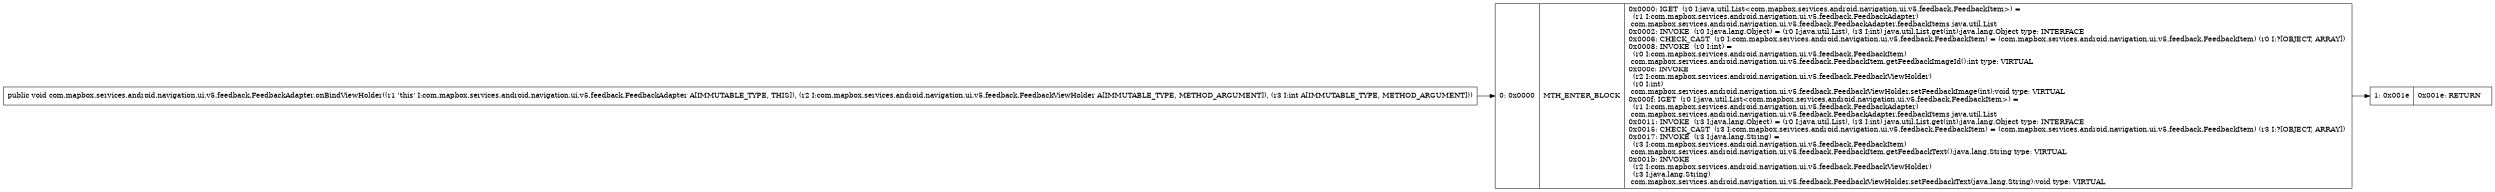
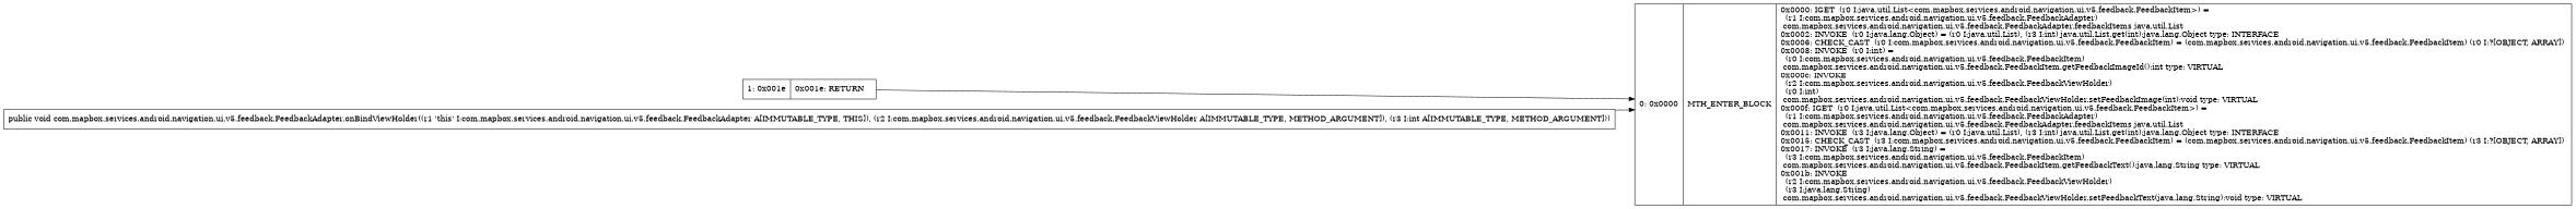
  digraph {
    rankdir=LR
    node [shape=record]
    n1 [label="{0\:\ 0x0000|MTH_ENTER_BLOCK\l|0x0000: IGET  (r0 I:java.util.List\<com.mapbox.services.android.navigation.ui.v5.feedback.FeedbackItem\>) = \l  (r1 I:com.mapbox.services.android.navigation.ui.v5.feedback.FeedbackAdapter)\l com.mapbox.services.android.navigation.ui.v5.feedback.FeedbackAdapter.feedbackItems java.util.List \l0x0002: INVOKE  (r0 I:java.lang.Object) = (r0 I:java.util.List), (r3 I:int) java.util.List.get(int):java.lang.Object type: INTERFACE \l0x0006: CHECK_CAST  (r0 I:com.mapbox.services.android.navigation.ui.v5.feedback.FeedbackItem) = (com.mapbox.services.android.navigation.ui.v5.feedback.FeedbackItem) (r0 I:?[OBJECT, ARRAY]) \l0x0008: INVOKE  (r0 I:int) = \l  (r0 I:com.mapbox.services.android.navigation.ui.v5.feedback.FeedbackItem)\l com.mapbox.services.android.navigation.ui.v5.feedback.FeedbackItem.getFeedbackImageId():int type: VIRTUAL \l0x000c: INVOKE  \l  (r2 I:com.mapbox.services.android.navigation.ui.v5.feedback.FeedbackViewHolder)\l  (r0 I:int)\l com.mapbox.services.android.navigation.ui.v5.feedback.FeedbackViewHolder.setFeedbackImage(int):void type: VIRTUAL \l0x000f: IGET  (r0 I:java.util.List\<com.mapbox.services.android.navigation.ui.v5.feedback.FeedbackItem\>) = \l  (r1 I:com.mapbox.services.android.navigation.ui.v5.feedback.FeedbackAdapter)\l com.mapbox.services.android.navigation.ui.v5.feedback.FeedbackAdapter.feedbackItems java.util.List \l0x0011: INVOKE  (r3 I:java.lang.Object) = (r0 I:java.util.List), (r3 I:int) java.util.List.get(int):java.lang.Object type: INTERFACE \l0x0015: CHECK_CAST  (r3 I:com.mapbox.services.android.navigation.ui.v5.feedback.FeedbackItem) = (com.mapbox.services.android.navigation.ui.v5.feedback.FeedbackItem) (r3 I:?[OBJECT, ARRAY]) \l0x0017: INVOKE  (r3 I:java.lang.String) = \l  (r3 I:com.mapbox.services.android.navigation.ui.v5.feedback.FeedbackItem)\l com.mapbox.services.android.navigation.ui.v5.feedback.FeedbackItem.getFeedbackText():java.lang.String type: VIRTUAL \l0x001b: INVOKE  \l  (r2 I:com.mapbox.services.android.navigation.ui.v5.feedback.FeedbackViewHolder)\l  (r3 I:java.lang.String)\l com.mapbox.services.android.navigation.ui.v5.feedback.FeedbackViewHolder.setFeedbackText(java.lang.String):void type: VIRTUAL \l}"]
    n2 [label="{1\:\ 0x001e|0x001e: RETURN   \l}"]
    n3 [label="{public void com.mapbox.services.android.navigation.ui.v5.feedback.FeedbackAdapter.onBindViewHolder((r1 'this' I:com.mapbox.services.android.navigation.ui.v5.feedback.FeedbackAdapter A[IMMUTABLE_TYPE, THIS]), (r2 I:com.mapbox.services.android.navigation.ui.v5.feedback.FeedbackViewHolder A[IMMUTABLE_TYPE, METHOD_ARGUMENT]), (r3 I:int A[IMMUTABLE_TYPE, METHOD_ARGUMENT])) }"]
-   n1 -> n2
+   n2 -> n1
    n3 -> n1
  }
